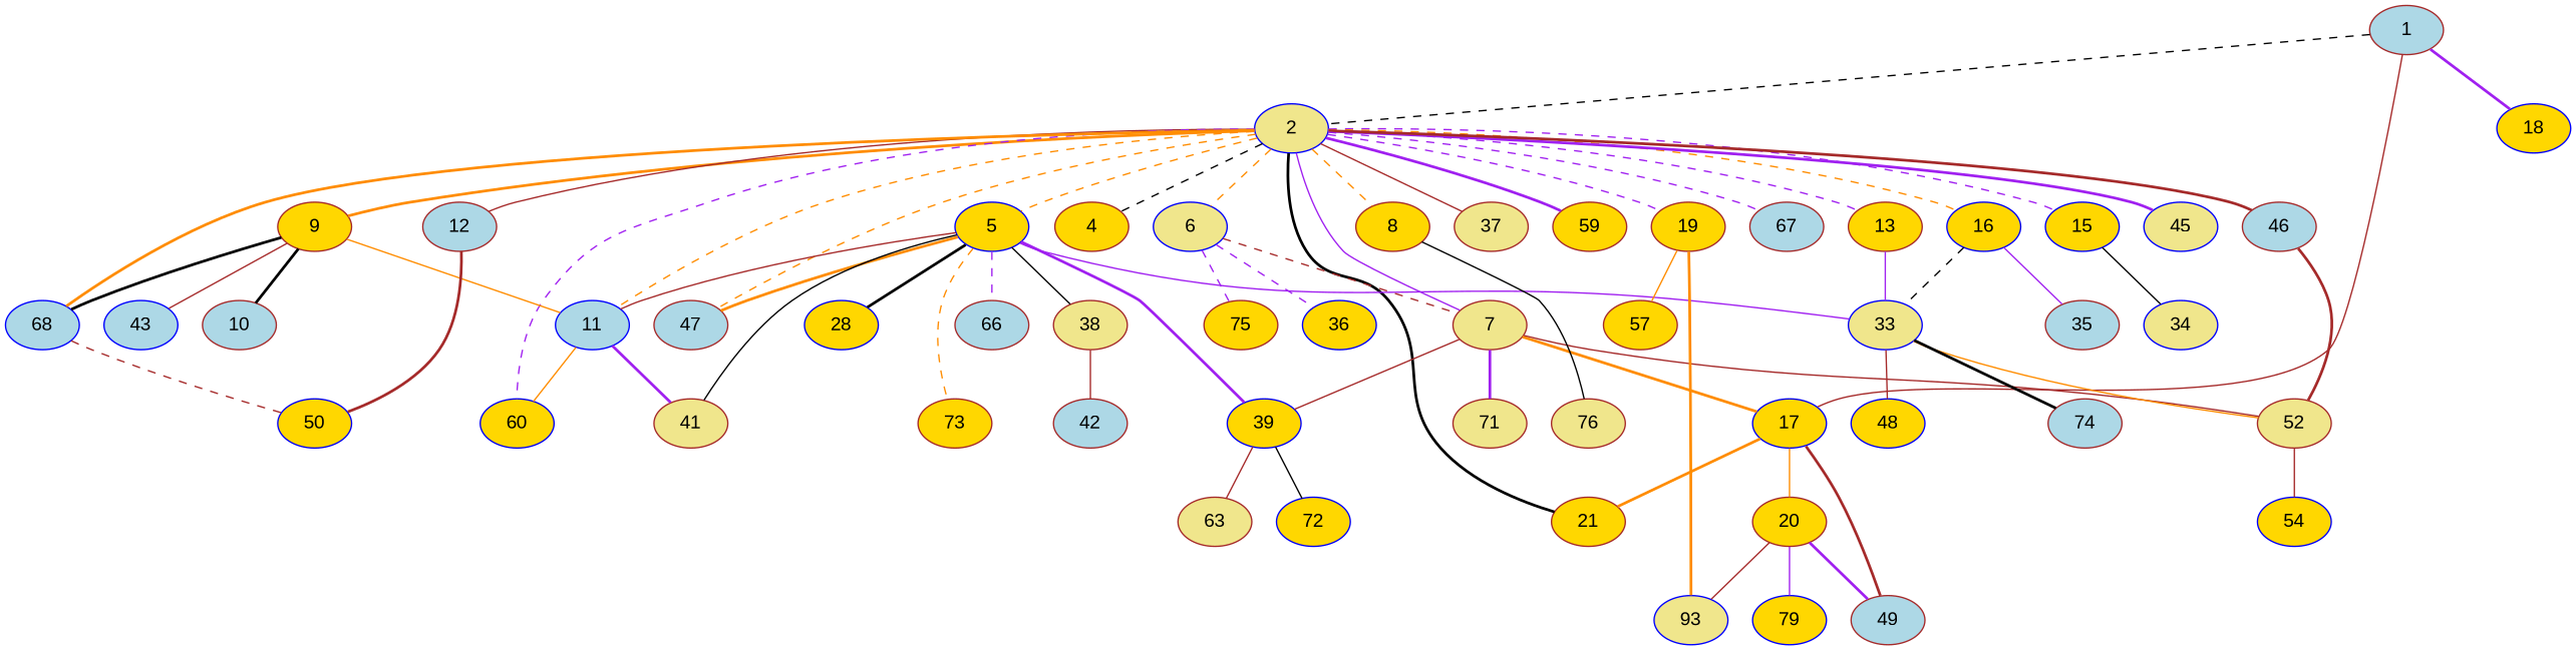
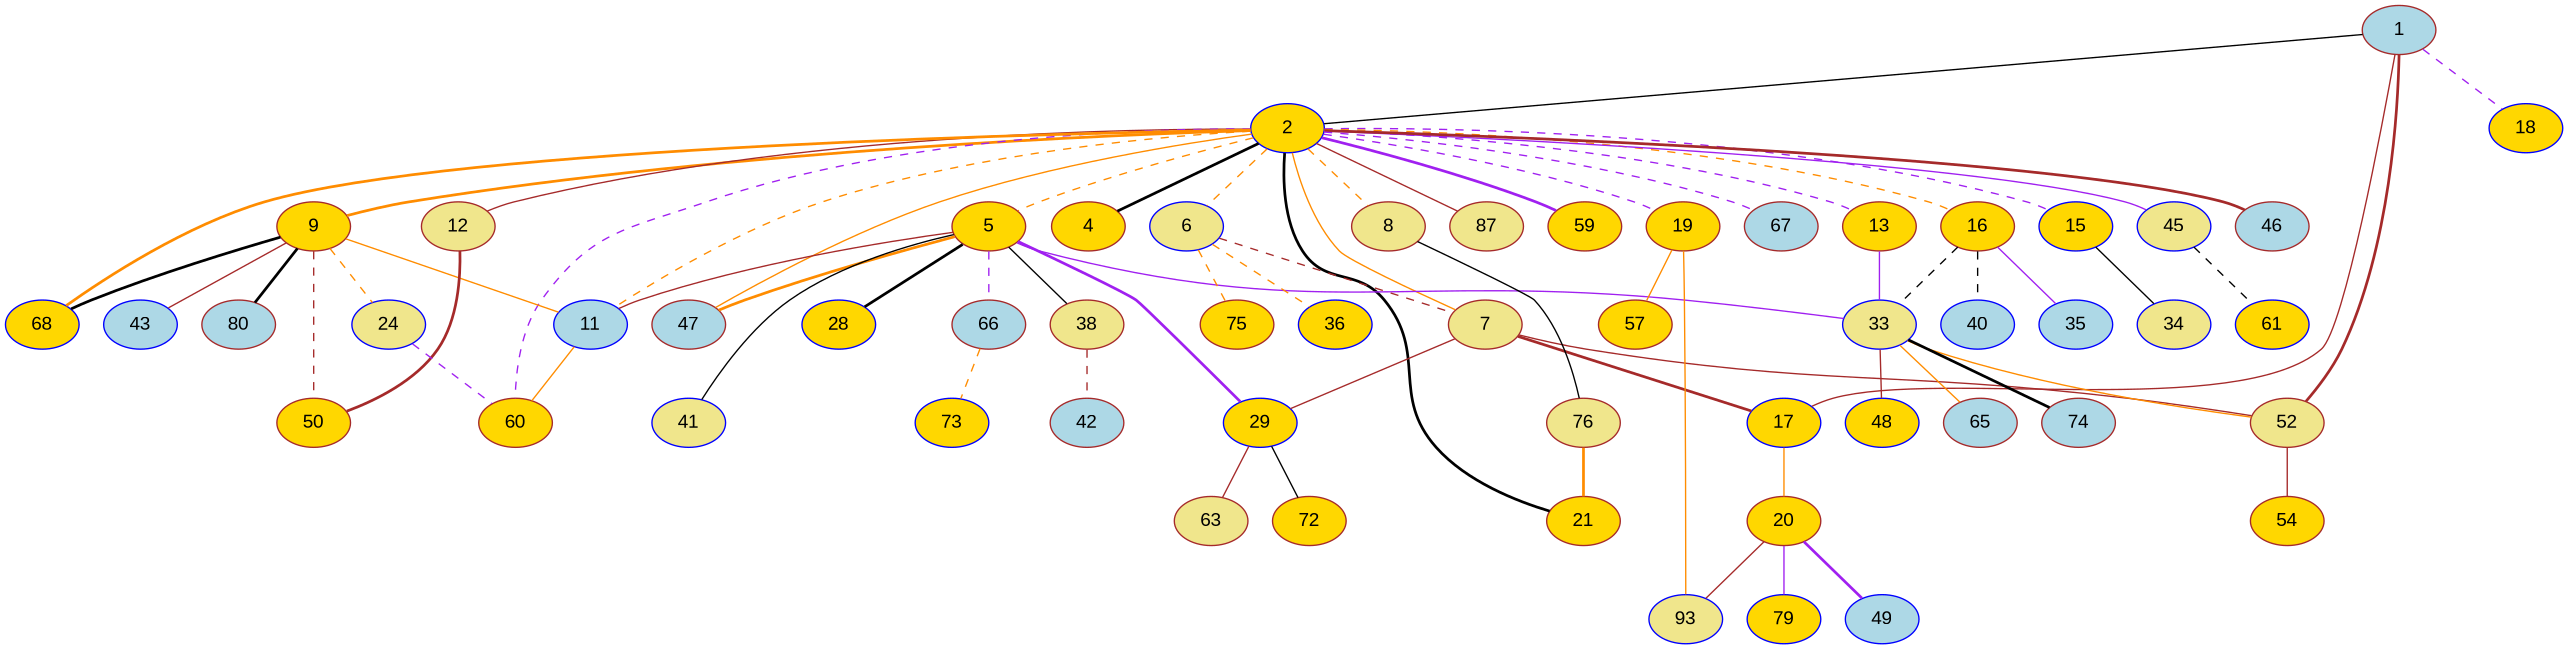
  graph {
    fontname="Liberation Sans"
    node [color=brown fillcolor=gold fontname="Liberation Sans" style=filled]
    edge [color=purple fontname="Liberation Sans" style=solid]
    1 [fillcolor=lightblue super="+82"]
-   2 [color=blue fillcolor=khaki super="+3"]
+   2 [color=blue super="+3"]
    17 [color=blue super="+70"]
    18 [color=blue super="+59"]
    52 [fillcolor=khaki super="+81"]
    4
-   5 [color=blue super="+26"]
+   5 [super="+26"]
    6 [color=blue fillcolor=khaki super="+22"]
    7 [fillcolor=khaki]
-   8 [super="+64"]
+   8 [fillcolor=khaki super="+64"]
    9 [super="+14"]
    11 [color=blue fillcolor=lightblue super="+44"]
-   12 [fillcolor=lightblue super="+69"]
+   12 [fillcolor=khaki super="+69"]
    13 [super="+30"]
    15 [color=blue super="+53"]
-   16 [color=blue super="+31"]
+   16 [super="+31"]
    19 [super="+25"]
-   37 [fillcolor=khaki super="+51"]
+   37 [fillcolor=khaki super="+51" label=87]
    n19 [label=59]
    45 [color=blue fillcolor=khaki]
    46 [fillcolor=lightblue]
    47 [fillcolor=lightblue]
-   60 [color=blue super="+79"]
+   60 [super="+79"]
    67 [fillcolor=lightblue]
-   68 [color=blue fillcolor=lightblue super="+80"]
+   68 [color=blue super="+80"]
    21
    20 [super="+27"]
-   49 [fillcolor=lightblue]
-   54 [color=blue]
+   49 [color=blue fillcolor=lightblue]
+   54
    28 [color=blue]
-   29 [color=blue super="+32" label=39]
+   29 [color=blue super="+32"]
    33 [color=blue fillcolor=khaki super="+62"]
    38 [fillcolor=khaki super="+58"]
-   41 [fillcolor=khaki]
+   41 [color=blue fillcolor=khaki]
    66 [fillcolor=lightblue]
-   73
+   73 [color=blue]
    36 [color=blue]
    75
-   71 [fillcolor=khaki]
    76 [fillcolor=khaki]
-   10 [fillcolor=lightblue]
+   10 [fillcolor=lightblue label=80]
+   24 [color=blue fillcolor=khaki super="+77"]
    43 [color=blue fillcolor=lightblue super="+84"]
-   50 [color=blue]
+   50
    34 [color=blue fillcolor=khaki]
-   35 [fillcolor=lightblue super="+83"]
+   35 [color=blue fillcolor=lightblue super="+83"]
+   40 [color=blue fillcolor=lightblue]
    n48 [color=blue fillcolor=khaki label=93]
    57
    n50 [color=blue label=79]
+   61 [color=blue]
    63 [fillcolor=khaki]
-   72 [color=blue]
+   72
    48 [color=blue]
+   65 [fillcolor=lightblue]
    74 [fillcolor=lightblue]
    42 [fillcolor=lightblue]
-   1 -- 2 [color=black style=dashed]
+   1 -- 2 [color=black]
    1 -- 17 [color=brown]
-   1 -- 18 [style=bold]
-   46 -- 52 [color=brown style=bold]
-   2 -- 4 [color=black style=dashed]
+   1 -- 18 [style=dashed]
+   1 -- 52 [color=brown style=bold]
+   2 -- 4 [color=black style=bold]
    2 -- 5 [color=darkorange style=dashed weight=2]
    2 -- 6 [color=darkorange style=dashed]
-   2 -- 7
+   2 -- 7 [color=darkorange]
    2 -- 8 [color=darkorange style=dashed]
    2 -- 9 [color=darkorange style=bold]
    2 -- 11 [color=darkorange style=dashed]
    2 -- 12 [color=brown weight=2]
    2 -- 13 [style=dashed]
    2 -- 15 [style=dashed]
    2 -- 16 [color=darkorange style=dashed]
    2 -- 19 [style=dashed]
    2 -- 37 [color=brown]
    2 -- n19 [style=bold]
-   2 -- 45 [style=bold]
+   2 -- 45
    2 -- 46 [color=brown style=bold]
-   2 -- 47 [color=darkorange style=dashed]
+   2 -- 47 [color=darkorange]
    2 -- 60 [style=dashed]
    2 -- 67 [style=dashed]
    2 -- 68 [color=darkorange style=bold]
    2 -- 21 [color=black style=bold]
-   17 -- 21 [color=darkorange style=bold]
+   76 -- 21 [color=darkorange style=bold]
    17 -- 20 [color=darkorange]
-   17 -- 49 [color=brown style=bold]
    52 -- 54 [color=brown]
    5 -- 11 [color=brown]
    5 -- 47 [color=darkorange style=bold]
    5 -- 28 [color=black style=bold]
    5 -- 29 [style=bold]
    5 -- 33
    5 -- 38 [color=black]
    5 -- 41 [color=black]
    5 -- 66 [style=dashed]
-   5 -- 73 [color=darkorange style=dashed]
+   66 -- 73 [color=darkorange style=dashed]
    6 -- 7 [color=brown style=dashed]
-   6 -- 36 [style=dashed]
-   6 -- 75 [style=dashed]
-   7 -- 17 [color=darkorange style=bold]
+   6 -- 36 [color=darkorange style=dashed]
+   6 -- 75 [color=darkorange style=dashed]
+   7 -- 17 [color=brown style=bold]
    7 -- 52 [color=brown]
    7 -- 29 [color=brown]
-   7 -- 71 [style=bold]
    8 -- 76 [color=black]
    9 -- 11 [color=darkorange]
    9 -- 68 [color=black style=bold]
    9 -- 10 [color=black style=bold]
+   9 -- 24 [color=darkorange style=dashed]
    9 -- 43 [color=brown]
-   68 -- 50 [color=brown style=dashed]
+   9 -- 50 [color=brown style=dashed]
    11 -- 60 [color=darkorange]
-   11 -- 41 [style=bold]
    12 -- 50 [color=brown style=bold]
    13 -- 33
    15 -- 34 [color=black]
    16 -- 33 [color=black style=dashed]
    16 -- 35
-   19 -- n48 [color=darkorange style=bold]
+   16 -- 40 [color=black style=dashed]
+   19 -- n48 [color=darkorange]
    19 -- 57 [color=darkorange]
+   45 -- 61 [color=black style=dashed]
    20 -- 49 [style=bold]
    20 -- n48 [color=brown]
    20 -- n50
    29 -- 63 [color=brown]
    29 -- 72 [color=black]
    33 -- 52 [color=darkorange]
    33 -- 48 [color=brown]
+   33 -- 65 [color=darkorange]
    33 -- 74 [color=black style=bold]
-   38 -- 42 [color=brown]
+   38 -- 42 [color=brown style=dashed]
+   24 -- 60 [style=dashed]
  }
